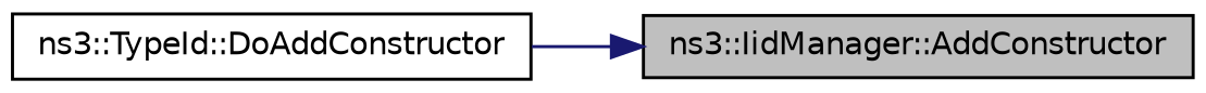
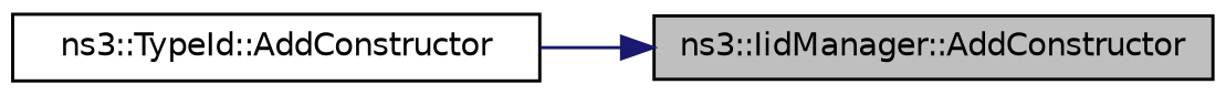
  digraph {
    rankdir=RL
    node [color=black fontname=Helvetica fontsize=10 shape=record style=filled]
    n1 [fillcolor=grey75 fontcolor=black height=0.2 label="ns3::IidManager::AddConstructor" width=0.4]
-   n2 [fillcolor=white height=0.2 label="ns3::TypeId::DoAddConstructor" width=0.4]
+   n2 [fillcolor=white height=0.2 label="ns3::TypeId::AddConstructor" width=0.4]
    n1 -> n2 [color=midnightblue dir=back fontname=Helvetica fontsize=10 labelfontname=Helvetica labelfontsize=10 style=solid]
  }
